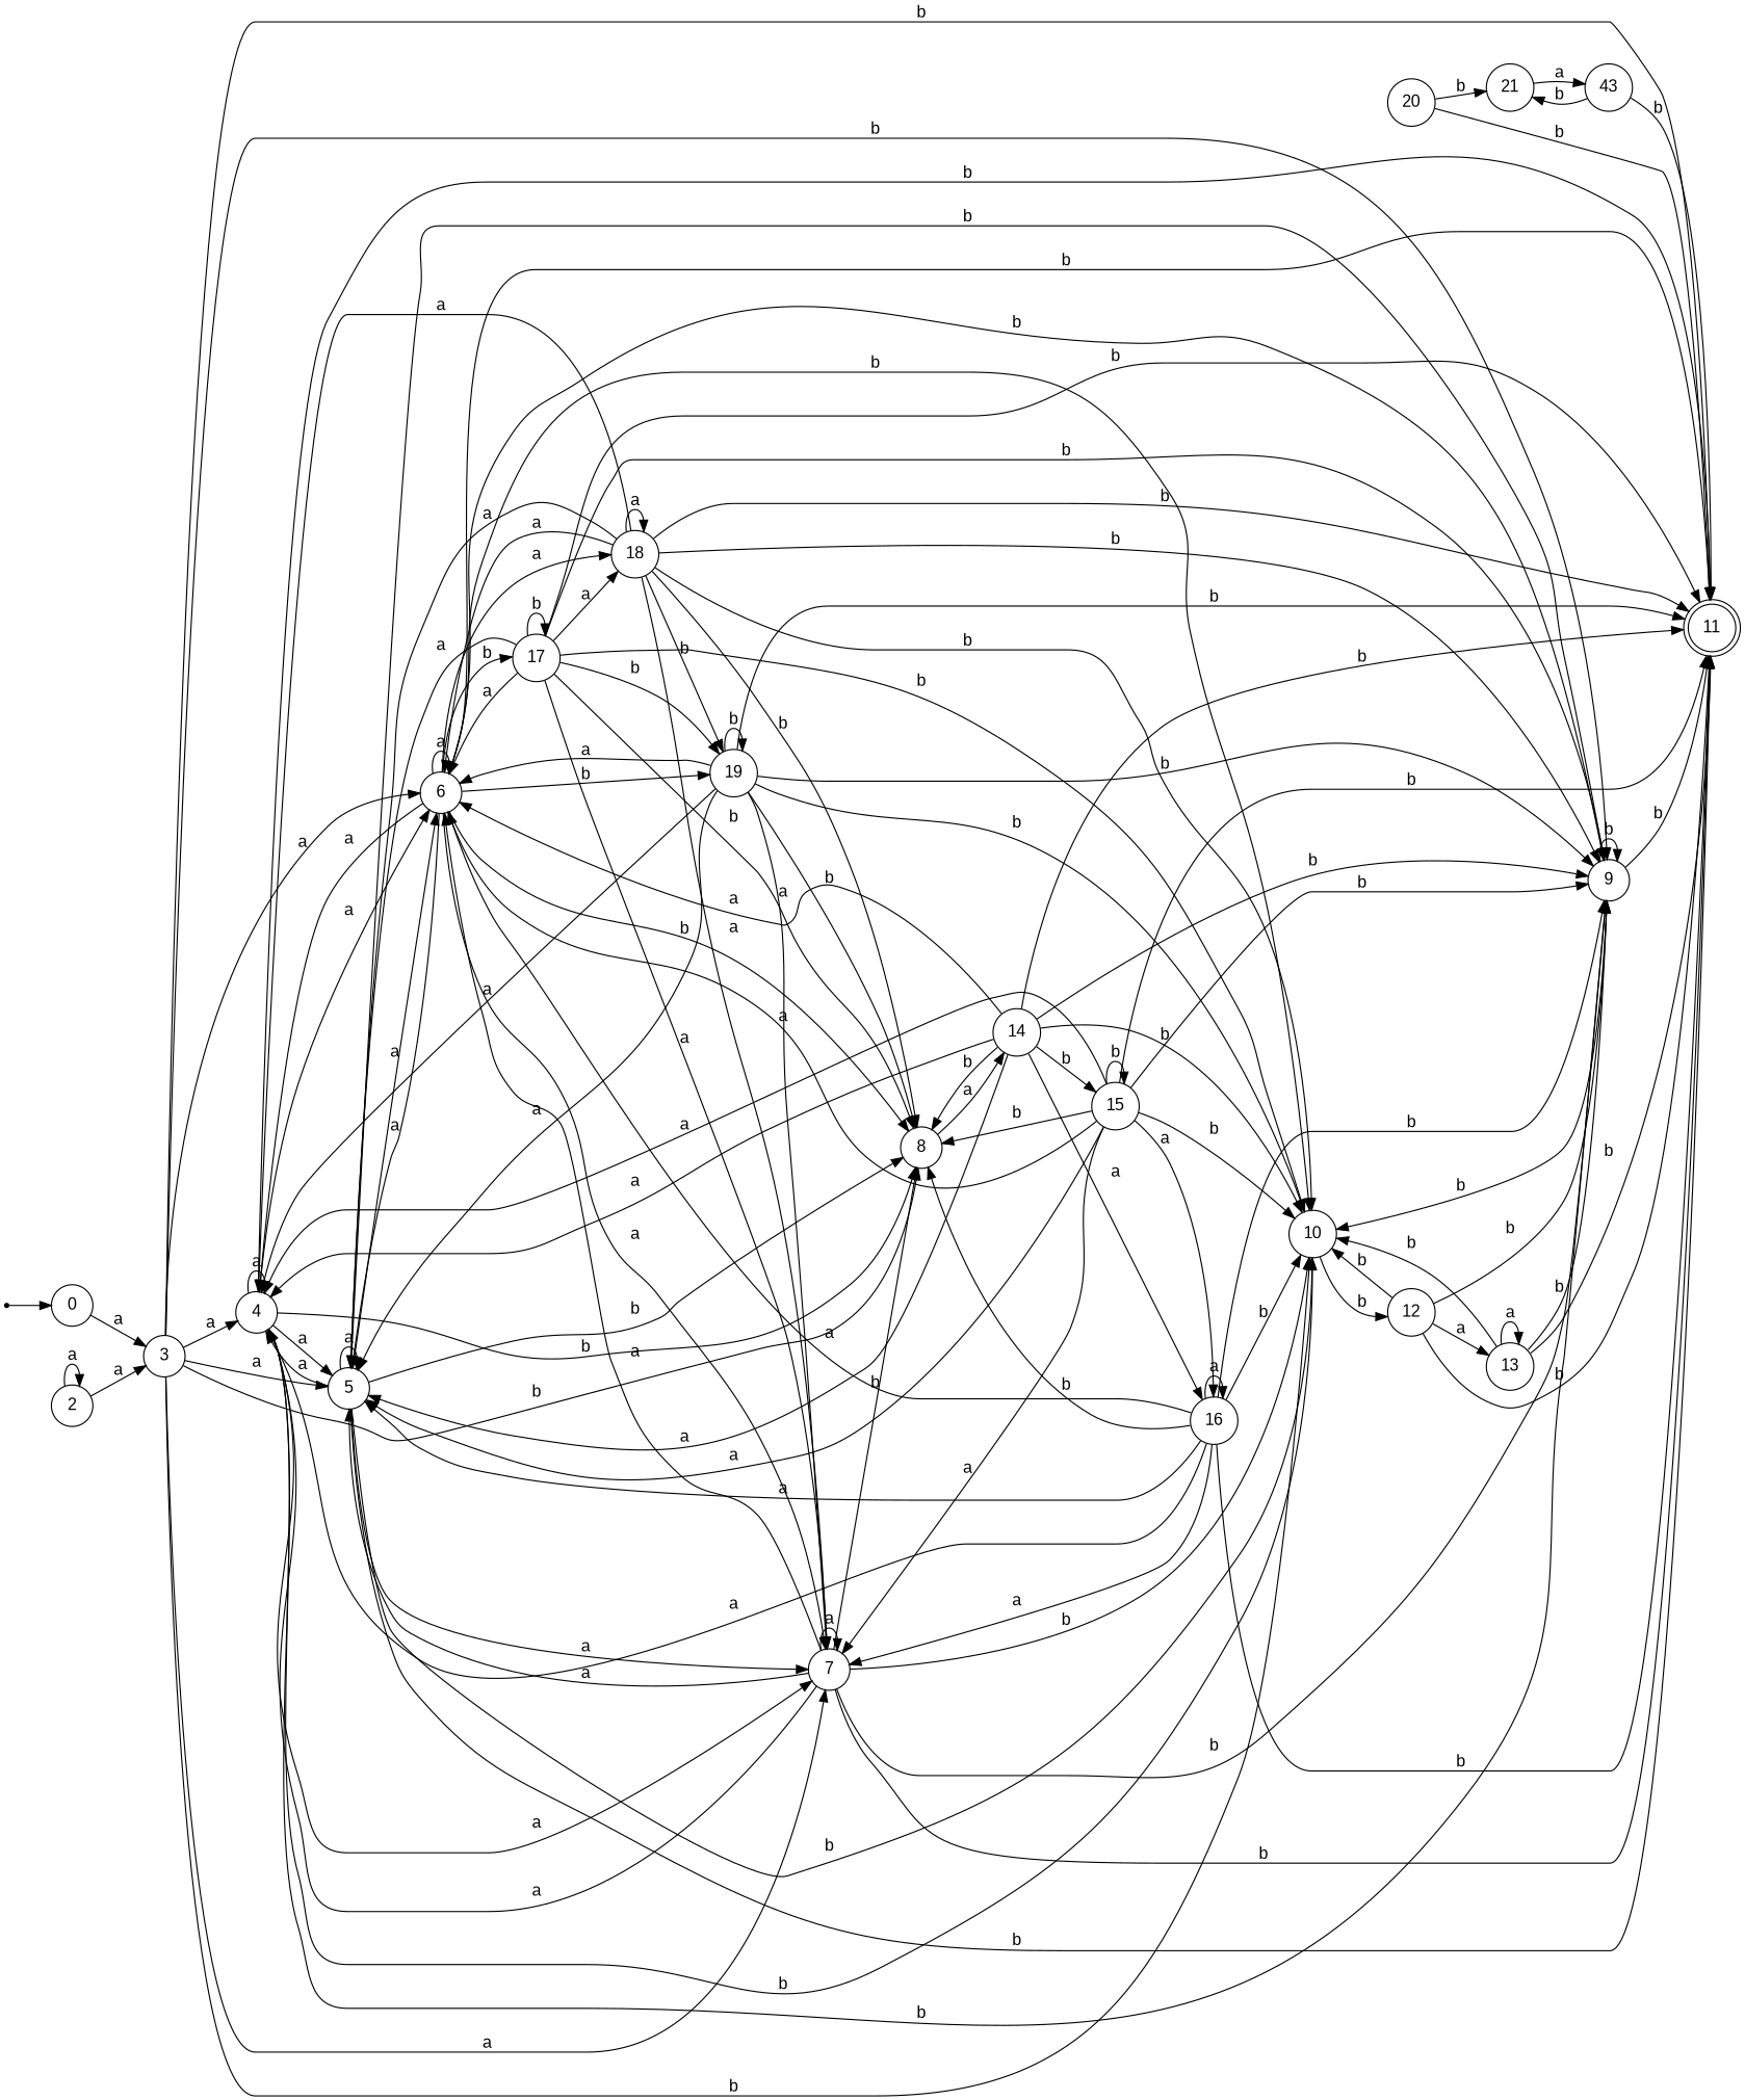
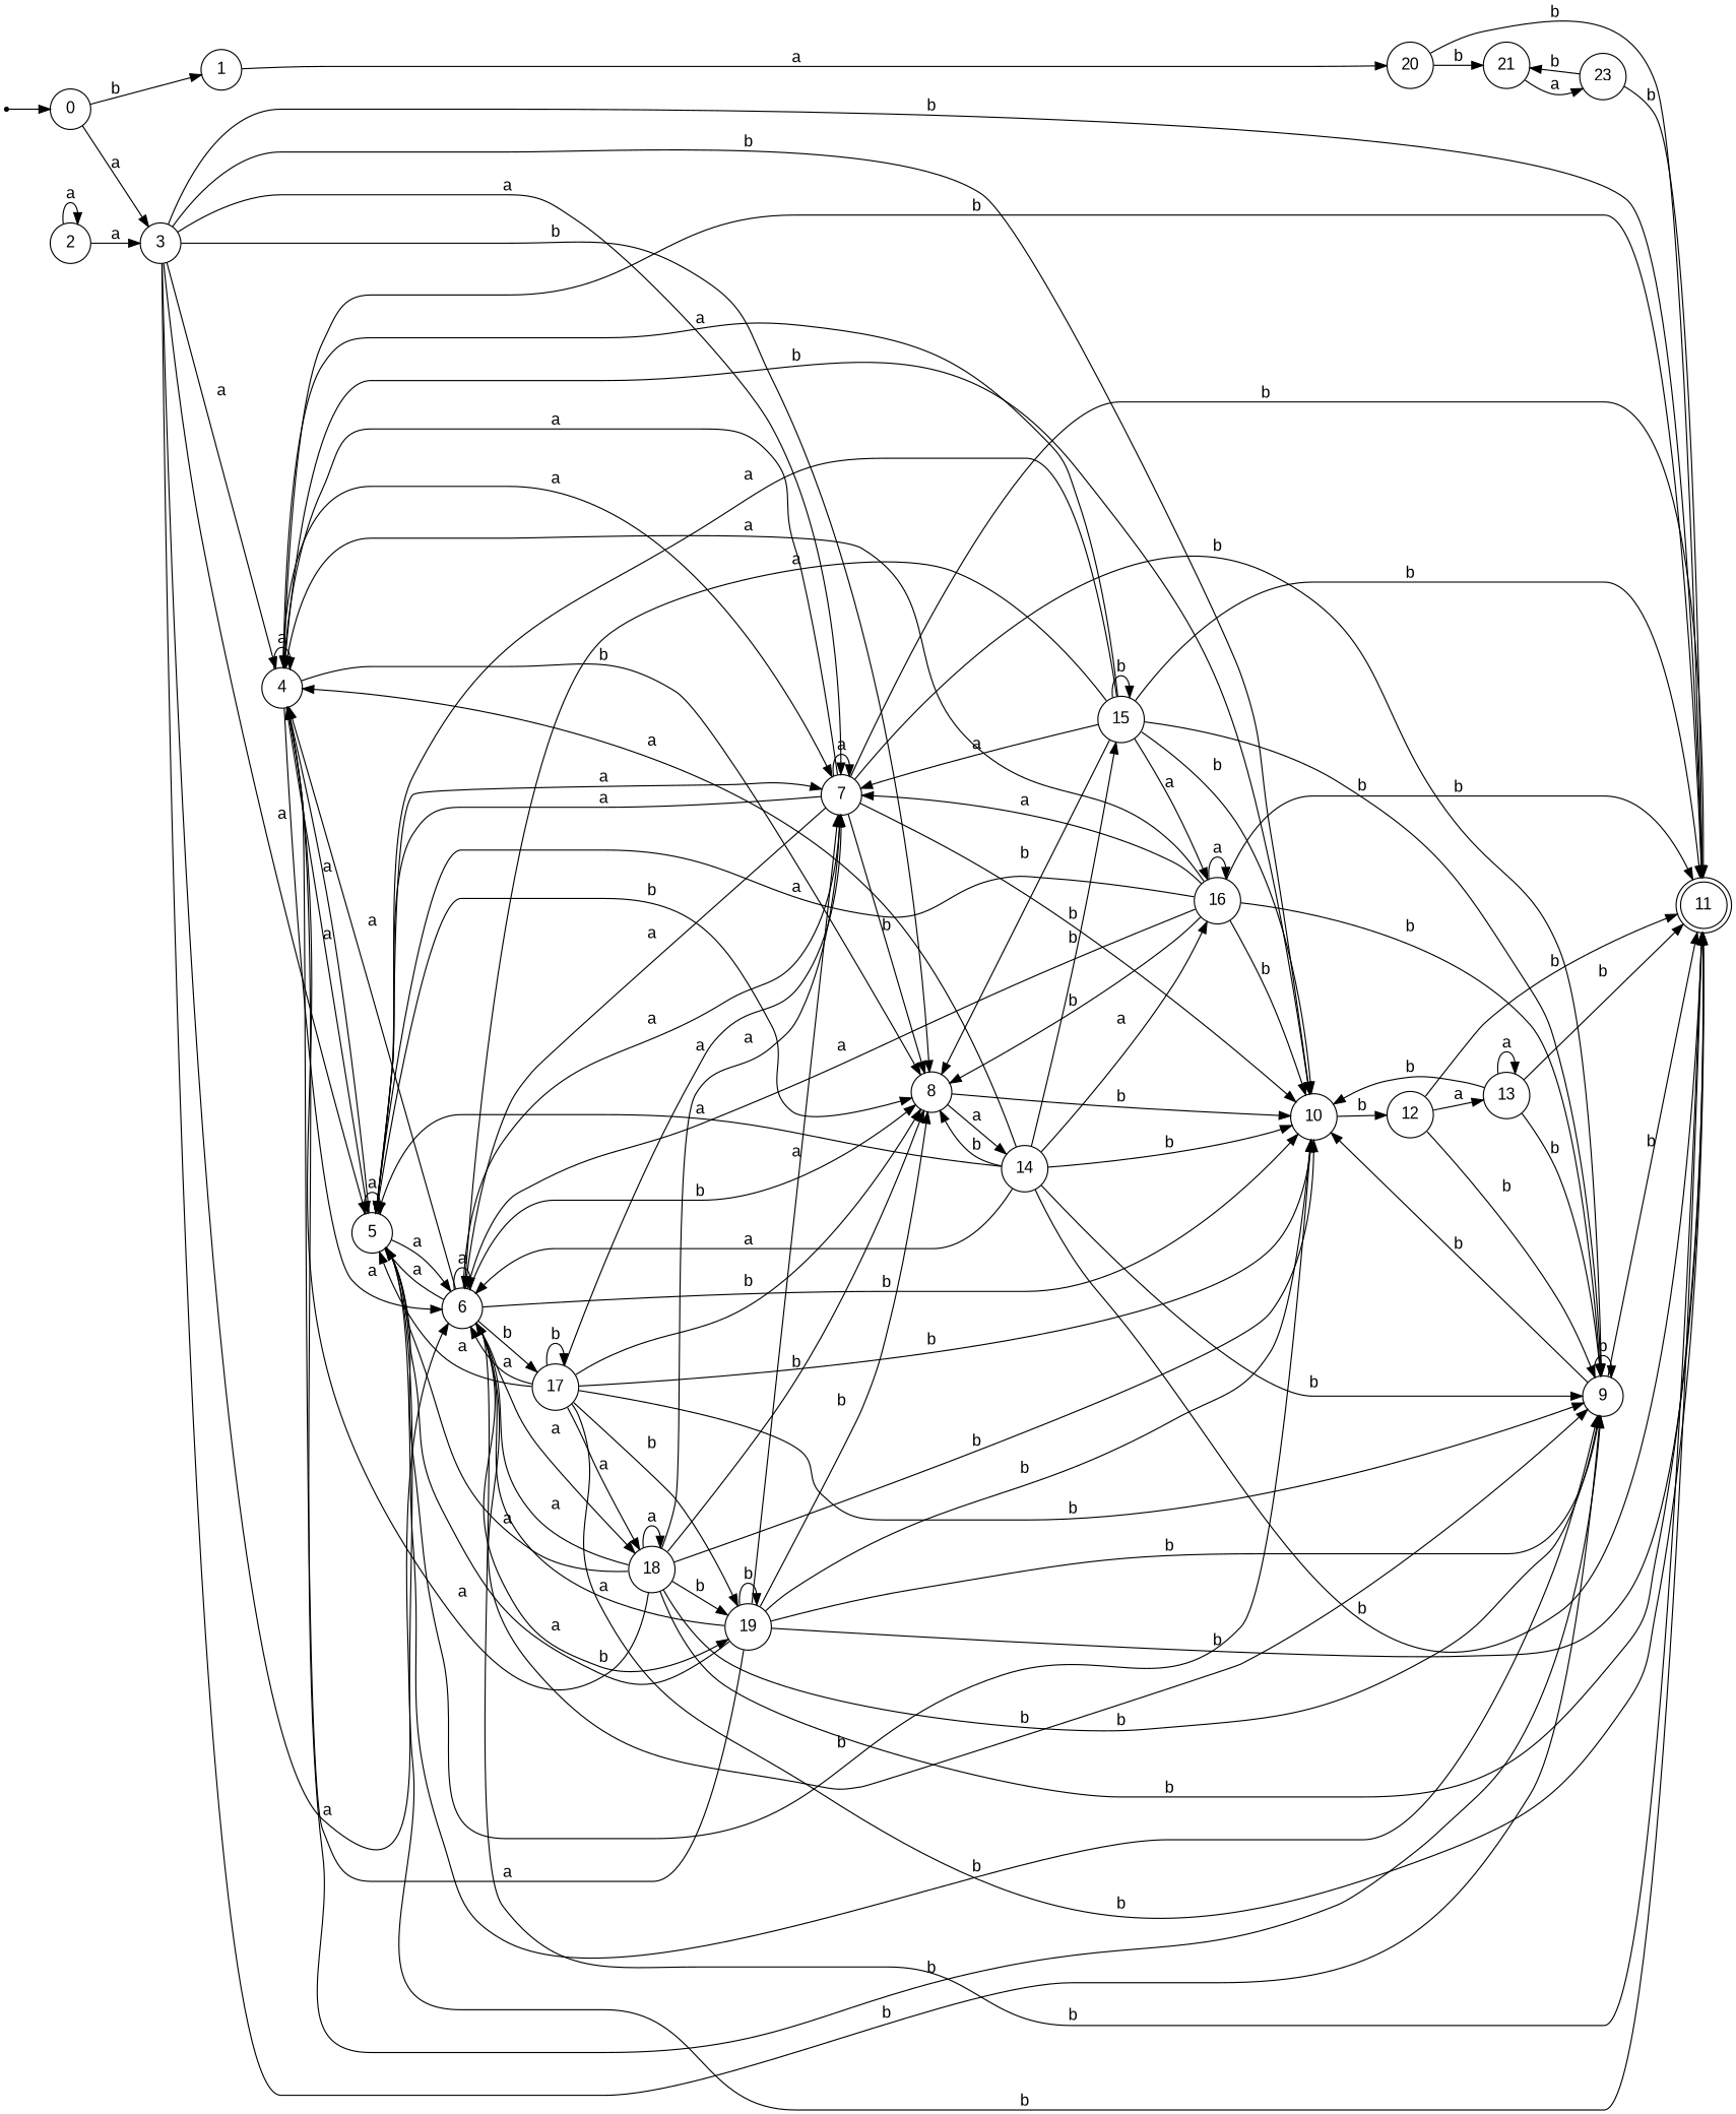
  digraph {
    fontname="Liberation Sans"
    rankdir=LR
    node [fontname="Liberation Sans" shape=circle]
    edge [fontname="Liberation Sans"]
    dummy0 [shape=point]
    0
+   1
    3
    20
    2
    4
    5
    6
    7
    8
    9
    10
    11 [shape=doublecircle]
    21
    17
    18
    19
    14
    12
    15
    16
    13
-   23 [label=43]
+   23
    dummy0 -> 0
+   0 -> 1 [label=b]
    0 -> 3 [label=a]
+   1 -> 20 [label=a]
    3 -> 4 [label=a]
    3 -> 5 [label=a]
    3 -> 6 [label=a]
    3 -> 7 [label=a]
    3 -> 8 [label=b]
    3 -> 9 [label=b]
    3 -> 10 [label=b]
    3 -> 11 [label=b]
    20 -> 11 [label=b]
    20 -> 21 [label=b]
    2 -> 3 [label=a]
    2 -> 2 [label=a]
    4 -> 4 [label=a]
    4 -> 5 [label=a]
    4 -> 6 [label=a]
    4 -> 7 [label=a]
    4 -> 8 [label=b]
    4 -> 9 [label=b]
    4 -> 10 [label=b]
    4 -> 11 [label=b]
    5 -> 4 [label=a]
    5 -> 5 [label=a]
    5 -> 6 [label=a]
    5 -> 7 [label=a]
    5 -> 8 [label=b]
    5 -> 9 [label=b]
    5 -> 10 [label=b]
    5 -> 11 [label=b]
    6 -> 4 [label=a]
    6 -> 5 [label=a]
    6 -> 6 [label=a]
    6 -> 7 [label=a]
    6 -> 8 [label=b]
    6 -> 9 [label=b]
    6 -> 10 [label=b]
    6 -> 11 [label=b]
    6 -> 17 [label=b]
    6 -> 18 [label=a]
    6 -> 19 [label=b]
    7 -> 4 [label=a]
    7 -> 5 [label=a]
    7 -> 6 [label=a]
    7 -> 7 [label=a]
    7 -> 8 [label=b]
    7 -> 9 [label=b]
    7 -> 10 [label=b]
    7 -> 11 [label=b]
    8 -> 14 [label=a]
    9 -> 9 [label=b]
    9 -> 10 [label=b]
    9 -> 11 [label=b]
    10 -> 12 [label=b]
    21 -> 23 [label=a]
    17 -> 5 [label=a]
    17 -> 6 [label=a]
    17 -> 7 [label=a]
    17 -> 8 [label=b]
    17 -> 9 [label=b]
    17 -> 10 [label=b]
    17 -> 11 [label=b]
    17 -> 17 [label=b]
    17 -> 18 [label=a]
    17 -> 19 [label=b]
    18 -> 4 [label=a]
    18 -> 5 [label=a]
    18 -> 6 [label=a]
    18 -> 7 [label=a]
    18 -> 8 [label=b]
    18 -> 9 [label=b]
    18 -> 10 [label=b]
    18 -> 11 [label=b]
    18 -> 18 [label=a]
    18 -> 19 [label=b]
    19 -> 4 [label=a]
    19 -> 5 [label=a]
    19 -> 6 [label=a]
    19 -> 7 [label=a]
    19 -> 8 [label=b]
    19 -> 9 [label=b]
    19 -> 10 [label=b]
    19 -> 11 [label=b]
    19 -> 19 [label=b]
    14 -> 4 [label=a]
    14 -> 5 [label=a]
    14 -> 6 [label=a]
    14 -> 8 [label=b]
    14 -> 9 [label=b]
    14 -> 10 [label=b]
    14 -> 11 [label=b]
    14 -> 15 [label=b]
    14 -> 16 [label=a]
    12 -> 9 [label=b]
-   12 -> 10 [label=b]
+   8 -> 10 [label=b]
    12 -> 11 [label=b]
    12 -> 13 [label=a]
    15 -> 4 [label=a]
    15 -> 5 [label=a]
    15 -> 6 [label=a]
    15 -> 7 [label=a]
    15 -> 8 [label=b]
    15 -> 9 [label=b]
    15 -> 10 [label=b]
    15 -> 11 [label=b]
    15 -> 15 [label=b]
    15 -> 16 [label=a]
    16 -> 4 [label=a]
    16 -> 5 [label=a]
    16 -> 6 [label=a]
    16 -> 7 [label=a]
    16 -> 8 [label=b]
    16 -> 9 [label=b]
    16 -> 10 [label=b]
    16 -> 11 [label=b]
    16 -> 16 [label=a]
    13 -> 9 [label=b]
    13 -> 10 [label=b]
    13 -> 11 [label=b]
    13 -> 13 [label=a]
    23 -> 11 [label=b]
    23 -> 21 [label=b]
  }
